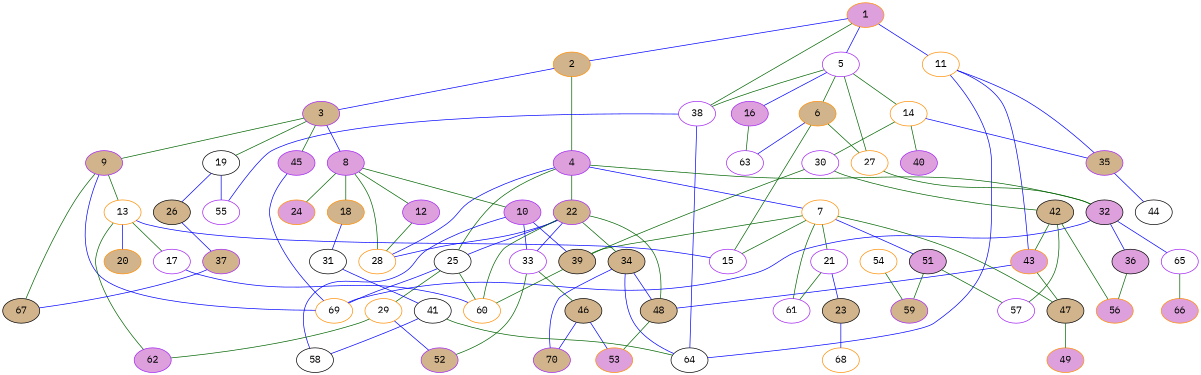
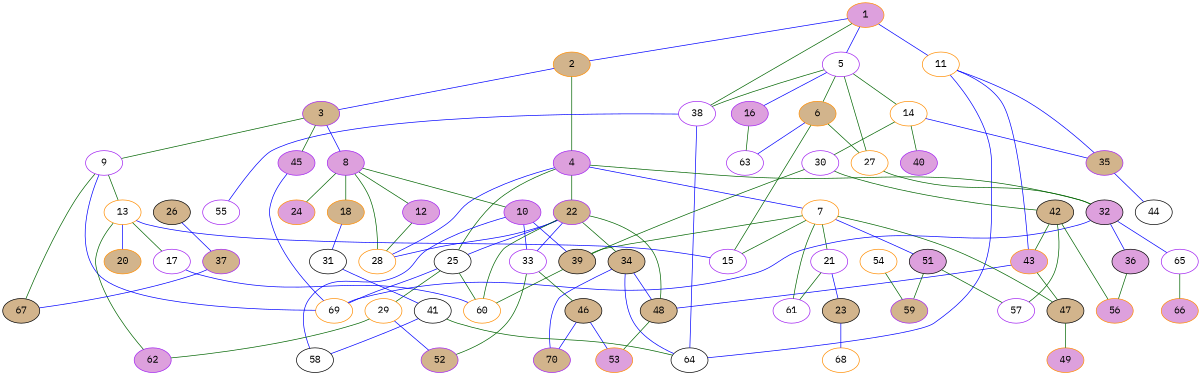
  graph {
    fontname="IBM Plex Mono"
    node [color=purple fillcolor=white fontname="IBM Plex Mono" style=filled]
    edge [color=darkgreen fontname="IBM Plex Mono" weight=1.0]
    1 [color=darkorange fillcolor=plum]
    2 [color=darkorange fillcolor=tan]
    5
    11 [color=darkorange]
    38
    3 [fillcolor=tan]
    4 [fillcolor=plum]
    6 [color=darkorange fillcolor=tan]
    14 [color=darkorange]
    16 [fillcolor=plum]
    27 [color=darkorange]
    35 [fillcolor=tan]
    43 [color=darkorange fillcolor=plum]
    64 [color=black]
    55
    8 [fillcolor=plum]
-   9 [fillcolor=tan]
-   19 [color=black]
+   9
    45 [fillcolor=plum]
    7 [color=darkorange]
    22 [fillcolor=tan]
    25 [color=black]
    28 [color=darkorange]
    32 [color=black fillcolor=plum]
    10 [fillcolor=plum]
    12 [fillcolor=plum]
    18 [color=darkorange fillcolor=tan]
    24 [color=darkorange fillcolor=plum]
    13 [color=darkorange]
    67 [color=black fillcolor=tan]
    69 [color=darkorange]
    26 [color=black fillcolor=tan]
    15
    21
    39 [color=black fillcolor=tan]
    47 [color=black fillcolor=tan]
    51 [color=black fillcolor=plum]
    61
    33
    60 [color=darkorange]
    34 [color=black fillcolor=tan]
    48 [color=black fillcolor=tan]
    29 [color=darkorange]
    36 [color=black fillcolor=plum]
    65
    63
    30
    40 [fillcolor=plum]
    23 [color=black fillcolor=tan]
    49 [color=darkorange fillcolor=plum]
    57
    59 [fillcolor=tan]
    58 [color=black]
    31 [color=black]
    17
    20 [color=darkorange fillcolor=tan]
    62 [fillcolor=plum]
    52 [fillcolor=tan]
    46 [color=black fillcolor=tan]
    44 [color=black]
    42 [color=black fillcolor=tan]
    41 [color=black]
    37 [fillcolor=tan]
    68 [color=darkorange]
    70 [fillcolor=tan]
    53 [color=darkorange fillcolor=plum]
    56 [color=darkorange fillcolor=plum]
    66 [color=darkorange fillcolor=plum]
    54 [color=darkorange]
    1 -- 2 [color=blue]
    1 -- 5 [color=blue]
    1 -- 11 [color=blue weight=3.0]
    1 -- 38
    2 -- 3 [color=blue]
    2 -- 4
    5 -- 38
    5 -- 6
    5 -- 14
    5 -- 16 [color=blue]
    5 -- 27
    11 -- 35 [color=blue]
    11 -- 43 [color=blue]
    11 -- 64 [color=blue]
    38 -- 64 [color=blue]
    38 -- 55 [color=blue]
    3 -- 8 [color=blue weight=2.0]
    3 -- 9
-   3 -- 19
    3 -- 45
    4 -- 7 [color=blue]
    4 -- 22
    4 -- 25
    4 -- 28 [color=blue]
    4 -- 32
    6 -- 27
    6 -- 15
    6 -- 63 [color=blue]
    14 -- 35 [color=blue]
    14 -- 30
    14 -- 40
    16 -- 63
    27 -- 32
    35 -- 44 [color=blue weight=2.0]
    43 -- 47
    43 -- 48 [color=blue]
    8 -- 28
    8 -- 10
    8 -- 12
    8 -- 18
    8 -- 24
    9 -- 13
    9 -- 67
    9 -- 69 [color=blue]
-   19 -- 55 [color=blue]
-   19 -- 26 [color=blue]
    45 -- 69 [color=blue]
    7 -- 15
    7 -- 21
    7 -- 39
    7 -- 47
    7 -- 51 [color=blue]
    7 -- 61
    22 -- 25 [color=blue]
    22 -- 28 [color=blue weight=3.0]
    22 -- 33 [color=blue]
    22 -- 60
    22 -- 34
    22 -- 48
    25 -- 69 [color=blue]
    25 -- 60
    25 -- 29
    32 -- 69 [color=blue]
    32 -- 36 [color=blue]
    32 -- 65 [color=blue]
    10 -- 39 [color=blue]
    10 -- 33 [color=blue]
    10 -- 58 [color=blue]
    12 -- 28
    18 -- 31 [color=blue weight=2.0]
    13 -- 15 [color=blue]
    13 -- 17
    13 -- 20 [color=blue]
    13 -- 62
    26 -- 37 [color=blue]
    21 -- 61
    21 -- 23 [color=blue]
    39 -- 60
    47 -- 49
    51 -- 57
    51 -- 59
    33 -- 52
    33 -- 46 [weight=3.0]
    34 -- 64 [color=blue]
    34 -- 48 [color=blue weight=2.0]
    34 -- 70 [color=blue]
    48 -- 53
    29 -- 62
    29 -- 52 [color=blue]
    36 -- 56
    65 -- 66
    30 -- 39
    30 -- 42
    23 -- 68 [color=blue]
    31 -- 41 [color=blue]
    17 -- 60 [color=blue]
    46 -- 70 [color=blue]
    46 -- 53 [color=blue]
    42 -- 43
    42 -- 57
    42 -- 56 [weight=2.0]
    41 -- 64
    41 -- 58 [color=blue]
    37 -- 67 [color=blue]
    54 -- 59
  }
